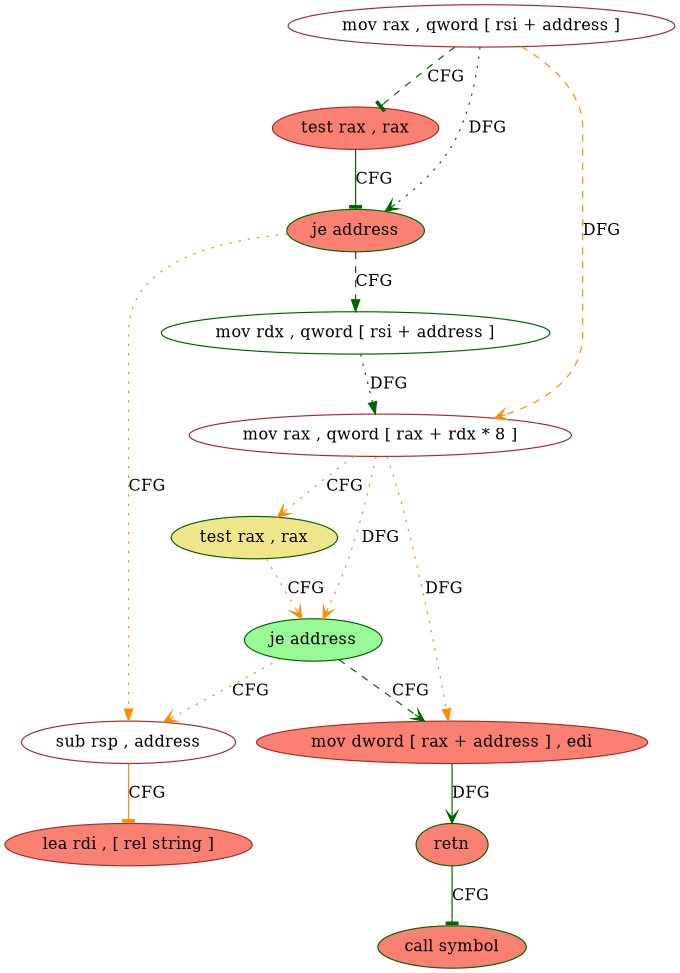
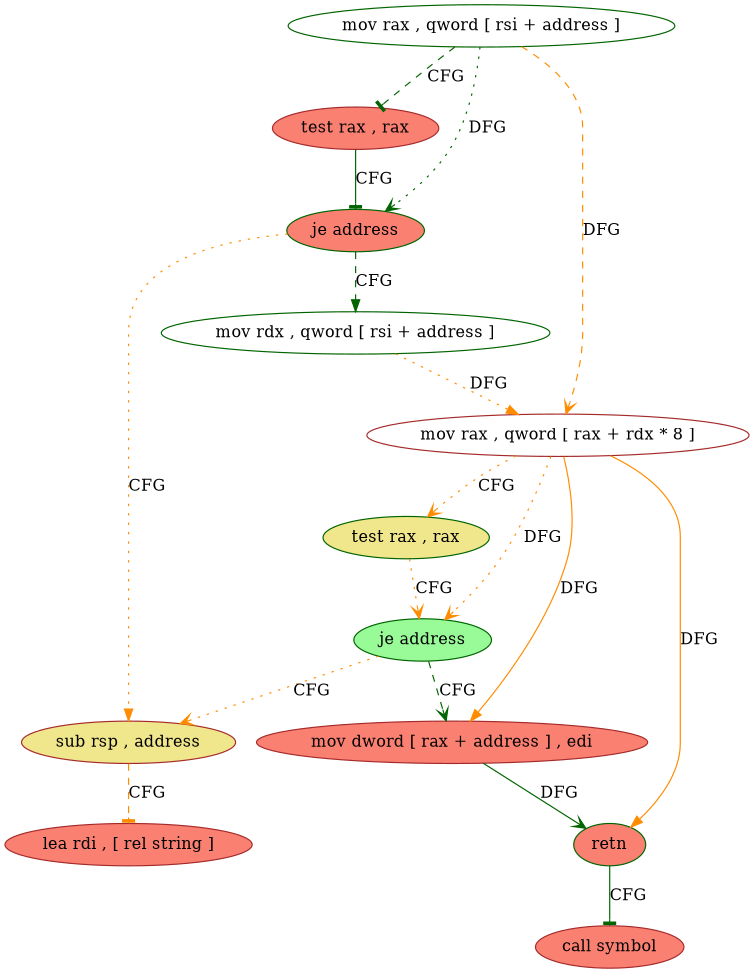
  digraph {
    node [color=darkgreen fillcolor=salmon style=filled]
    edge [arrowhead=vee color=darkorange style=dotted]
-   n1 [color=brown fillcolor=white label="mov rax , qword [ rsi + address ]"]
+   n1 [fillcolor=white label="mov rax , qword [ rsi + address ]"]
    n2 [color=brown label="test rax , rax"]
    n3 [label="je address"]
    n4 [color=brown fillcolor=white label="mov rax , qword [ rax + rdx * 8 ]"]
-   n5 [color=brown fillcolor=white label="sub rsp , address"]
+   n5 [color=brown fillcolor=khaki label="sub rsp , address"]
    n6 [fillcolor=white label="mov rdx , qword [ rsi + address ]"]
    n7 [fillcolor=khaki label="test rax , rax"]
    n8 [fillcolor=palegreen label="je address"]
    n9 [color=brown label="mov dword [ rax + address ] , edi"]
    n10 [label=retn]
    n11 [color=brown label="lea rdi , [ rel string ]"]
-   n12 [label="call symbol"]
+   n12 [color=brown label="call symbol"]
    n1 -> n2 [arrowhead=tee color=darkgreen label=CFG style=dashed]
    n1 -> n3 [color=darkgreen label=DFG]
    n1 -> n4 [label=DFG style=dashed]
    n2 -> n3 [arrowhead=tee color=darkgreen label=CFG style=solid]
    n3 -> n5 [arrowhead=normal label=CFG]
    n3 -> n6 [arrowhead=normal color=darkgreen label=CFG style=dashed]
    n4 -> n7 [label=CFG]
    n4 -> n8 [label=DFG]
-   n4 -> n9 [arrowhead=normal label=DFG]
-   n5 -> n11 [arrowhead=tee label=CFG style=solid]
-   n6 -> n4 [arrowhead=normal color=darkgreen label=DFG]
+   n4 -> n9 [arrowhead=normal label=DFG style=solid]
+   n4 -> n10 [arrowhead=normal label=DFG style=solid]
+   n5 -> n11 [arrowhead=tee label=CFG style=dashed]
+   n6 -> n4 [arrowhead=normal label=DFG]
    n7 -> n8 [label=CFG]
    n8 -> n5 [label=CFG]
    n8 -> n9 [color=darkgreen label=CFG style=dashed]
    n9 -> n10 [color=darkgreen label=DFG style=solid]
    n10 -> n12 [arrowhead=tee color=darkgreen label=CFG style=solid]
  }
